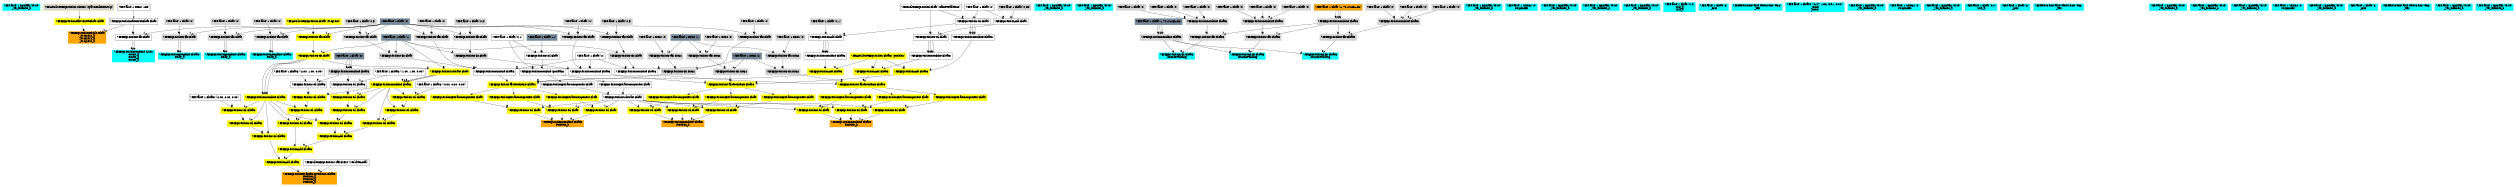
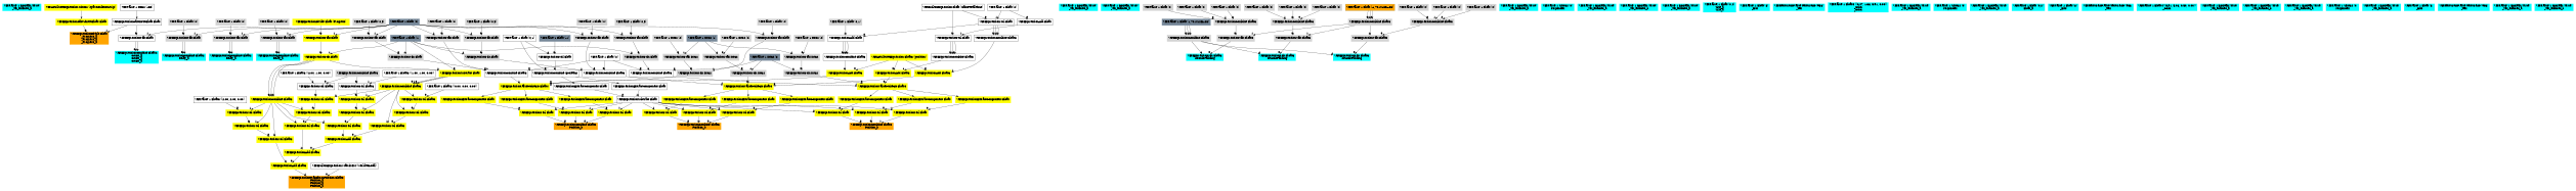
  digraph {
    node [color=lightgray shape=box style=filled]
    edge [headlabel=0]
    n1 [color=cyan label="VFXValue`1 Boolean (True)\n_vfx_enabled_a"]
-   n2 [color=cyan label="VFXExpressionCombine Size2\nCount_a\nCount_a\nCount_a"]
+   n2 [color=cyan label="VFXExpressionCombine Float2\nCount_a\nCount_a\nCount_a"]
    n3 [label="VFXExpressionMax Float" color="" style=""]
    n4 [label="VFXExpressionCastIntToFloat Float" color="" style=""]
    n5 [color=orange label="VFXExpressionDivide Float\n_Progress_a\n_Progress_a\n_Progress_a"]
    n6 [label="VFXValue`1 Int32 (150)" color="" style=""]
    n7 [color=lightslategray label="VFXValue`1 Float (0)"]
    n8 [label="VFXExpressionMax Float"]
    n9 [label="VFXExpressionMax Float"]
    n10 [label="VFXExpressionMax Float"]
    n11 [color=yellow label="VFXExpressionMax Float"]
    n12 [label="VFXExpressionMax Float"]
    n13 [label="VFXExpressionMax Float"]
    n14 [label="VFXExpressionMax Float"]
    n15 [label="VFXExpressionMax Float"]
    n16 [label="VFXExpressionMax Float"]
    n17 [label="VFXExpressionMax Float"]
    n18 [color=cyan label="VFXExpressionCombine Float2\nDelay_a"]
    n19 [color=cyan label="VFXExpressionCombine Float2\nDelay_a"]
    n20 [color=cyan label="VFXExpressionCombine Float2\nDelay_a"]
    n21 [color=yellow label="VFXExpressionMin Float"]
    n22 [label="VFXExpressionMin Float"]
    n23 [label="VFXExpressionCombine Float3" color="" style=""]
    n24 [label="VFXExpressionMin Float"]
    n25 [label="VFXExpressionCombine Float3" color="" style=""]
    n26 [label="VFXExpressionMin Float"]
    n27 [label="VFXExpressionCombine Float3" color="" style=""]
    n28 [label="VFXValue`1 Float (0)"]
    n29 [color=cyan label="VFXValue`1 Boolean (True)\n_vfx_enabled_a"]
    n30 [label="VFXValue`1 Float (0)"]
    n31 [color=cyan label="VFXValue`1 Boolean (True)\n_vfx_enabled_a"]
    n32 [label="VFXValue`1 Float (0)"]
    n33 [color=cyan label="VFXExpressionMin Float3\nboundsPadding"]
    n34 [label="VFXExpressionMax Float3"]
    n35 [label="VFXExpressionCombine Float3"]
    n36 [label="VFXValue`1 Float (0)"]
    n37 [label="VFXValue`1 Float (0)"]
    n38 [label="VFXValue`1 Float (0)"]
    n39 [label="VFXExpressionCombine Float3"]
    n40 [label="VFXExpressionMax Float3"]
    n41 [label="VFXExpressionMax Float3"]
    n42 [color=cyan label="VFXExpressionMin Float3\nboundsPadding"]
    n43 [color=cyan label="VFXExpressionMin Float3\nboundsPadding"]
    n44 [color=lightslategray fillcolor=orange label="VFXValue`1 Float (-1,701412E+38)"]
    n45 [label="VFXExpressionCombine Float3"]
    n46 [color=lightslategray label="VFXValue`1 Float (1,701412E+38)"]
    n47 [label="VFXExpressionCombine Float3"]
    n48 [label="VFXValue`1 Float (0)"]
    n49 [label="VFXValue`1 Float (0)"]
    n50 [label="VFXValue`1 Float (0)"]
    n51 [label="VFXExpressionCombine Float3"]
    n52 [label="VFXValue`1 Float (0)"]
    n53 [label="VFXValue`1 Float (0)"]
    n54 [label="VFXValue`1 Float (0)"]
    n55 [color=cyan label="VFXValue`1 Boolean (True)\n_vfx_enabled_a"]
    n56 [color=yellow label="VFXExpressionCastUintToFloat Float"]
-   n57 [color=yellow label="VFXAttributeExpression Uint32 (spawnIndexInStrip)" fillcolor=lightgray]
+   n57 [color=yellow label="VFXAttributeExpression Uint32 (spawnIndexInStrip)"]
    n58 [color=cyan label="VFXValue`1 Uint32 (0)\nstripIndex"]
    n59 [color=cyan label="VFXValue`1 Boolean (True)\n_vfx_enabled_a"]
    n60 [color=orange label="VFXExpressionTransformPosition Float3\nPosition_a\nPosition_a\nPosition_a"]
    n61 [label="VFXBuiltInExpression Matrix4x4 (WorldToLocal)" color="" style=""]
    n62 [color=yellow label="VFXExpressionAdd Float3"]
    n63 [color=yellow label="VFXExpressionAdd Float3"]
    n64 [color=yellow label="VFXExpressionAdd Float3"]
    n65 [color=yellow label="VFXExpressionMul Float3"]
    n66 [color=yellow label="VFXExpressionMul Float3"]
    n67 [color=yellow label="VFXExpressionMul Float3"]
    n68 [label="VFXValue`1 Float3 ((0.00, 0.00, 0.00))" color="" style=""]
    n69 [color=yellow label="VFXExpressionCombine Float3"]
    n70 [color=yellow label="VFXExpressionMul Float3"]
    n71 [color=yellow label="VFXExpressionMul Float3"]
    n72 [color=yellow label="VFXExpressionMul Float3"]
    n73 [color=yellow label="VFXExpressionMul Float3"]
    n74 [color=yellow label="VFXExpressionMul Float3"]
    n75 [color=yellow label="VFXExpressionSubtract Float"]
    n76 [color=lightslategray label="VFXValue`1 Float (1)"]
    n77 [color=yellow label="VFXExpressionCombine Float3"]
    n78 [color=yellow label="VFXExpressionMul Float3"]
    n79 [color=yellow label="VFXExpressionMul Float3"]
    n80 [color=yellow label="VFXExpressionMul Float3"]
    n81 [color=yellow label="VFXExpressionMul Float3"]
-   n82 [color=yellow label="VFXAttributeExpression Float (Progress)"]
+   n82 [color=yellow label="VFXExpressionDivide Float (Progress)"]
    n83 [label="VFXExpressionMul Float3" color="" style=""]
    n84 [label="VFXExpressionCombine Float3"]
    n85 [label="VFXExpressionMul Float3" color="" style=""]
-   n86 [color=lightslategray label="VFXValue`1 Float (3)"]
    n87 [label="VFXValue`1 Float3 ((1.00, 1.00, 0.00))" color="" style=""]
    n88 [label="VFXValue`1 Float3 ((2.00, 1.00, 0.00))" color="" style=""]
    n89 [label="VFXValue`1 Float3 ((2.00, 2.00, 0.00))" color="" style=""]
    n90 [color=cyan label="VFXValue`1 Boolean (True)\n_vfx_enabled_b"]
    n91 [color=orange label="VFXExpressionCombine Float3\nPosition_b"]
    n92 [color=yellow label="VFXExpressionMul Float"]
    n93 [color=yellow label="VFXExpressionExtractComponent Float"]
    n94 [color=yellow label="VFXExpressionValueNoise3D Float4"]
    n95 [color=yellow label="VFXExpressionExtractComponent Float"]
    n96 [color=yellow label="VFXExpressionExtractComponent Float"]
    n97 [color=yellow label="VFXExpressionMul Float"]
    n98 [color=yellow label="VFXExpressionMul Float"]
    n99 [color=yellow label="VFXExpressionAdd Float3"]
    n100 [color=yellow label="VFXAttributeExpression Float3 (position)"]
    n101 [color=yellow label="VFXExpressionAdd Float3"]
    n102 [color=yellow label="VFXExpressionAdd Float3"]
    n103 [color=yellow label="VFXExpressionValueNoise3D Float4"]
    n104 [color=yellow label="VFXExpressionValueNoise3D Float4"]
    n105 [label="VFXExpressionCombine Float3" color="" style=""]
    n106 [label="VFXExpressionMul Float" color="" style=""]
    n107 [label="VFXExpressionAdd Float" color="" style=""]
    n108 [label="VFXExpressionCombine Float3" color="" style=""]
    n109 [label="VFXBuiltInExpression Float (GameTotalTime)" color="" style=""]
    n110 [label="VFXExpressionMul Float" color="" style=""]
    n111 [label="VFXExpressionCombine Float3" color="" style=""]
    n112 [label="VFXValue`1 Float (2)" color="" style=""]
    n113 [label="VFXExpressionAdd Float" color="" style=""]
    n114 [label="VFXValue`1 Float (2)" color="" style=""]
    n115 [label="VFXValue`1 Float (0,5)"]
    n116 [label="VFXValue`1 Float (2)"]
    n117 [label="VFXExpressionMin Int32"]
    n118 [label="VFXExpressionMax Int32"]
    n119 [label="VFXValue`1 Int32 (2)"]
    n120 [color=lightslategray label="VFXValue`1 Int32 (1)"]
    n121 [label="VFXExpressionMax Int32"]
    n122 [label="VFXExpressionMax Int32"]
    n123 [label="VFXExpressionMin Int32"]
    n124 [label="VFXExpressionMin Int32"]
    n125 [color=lightslategray label="VFXValue`1 Int32 (8)"]
    n126 [label="VFXExpressionSubtract Float" color="" style=""]
    n127 [color=yellow label="VFXExpressionMul Float"]
    n128 [color=yellow label="VFXExpressionMul Float"]
    n129 [color=yellow label="VFXExpressionMul Float"]
    n130 [color=yellow label="VFXExpressionMul Float"]
    n131 [color=yellow label="VFXExpressionMul Float"]
    n132 [color=yellow label="VFXExpressionMul Float"]
    n133 [color=orange label="VFXExpressionCombine Float3\nPosition_b"]
    n134 [color=orange label="VFXExpressionCombine Float3\nPosition_b"]
    n135 [label="VFXExpressionExtractComponent Float" color="" style=""]
    n136 [label="VFXExpressionCombine Boolean2" color="" style=""]
    n137 [label="VFXExpressionExtractComponent Float" color="" style=""]
    n138 [label="VFXValue`1 Float (0,1)" color="" style=""]
    n139 [label="VFXExpressionMul Float" color="" style=""]
    n140 [color=lightslategray label="VFXValue`1 Float (-1)"]
    n141 [color=cyan label="VFXValue`1 Boolean (True)\n_vfx_enabled_a"]
    n142 [color=cyan label="VFXValue`1 Float (0,4)\nSize_a\nSize_a"]
    n143 [color=cyan label="VFXValue`1 Float (8)\n_Bits"]
    n144 [color=cyan label="VFXTexture2DValue Texture2D (956)\n_Tex"]
    n145 [color=cyan label="VFXValue`1 Float4 ((0.47, 1.38, 5.91, 0.00))\n_Color\n_Color"]
    n146 [color=cyan label="VFXValue`1 Boolean (True)\n_vfx_enabled_a"]
    n147 [color=cyan label="VFXValue`1 Uint32 (0)\nstripIndex"]
    n148 [color=cyan label="VFXValue`1 Boolean (True)\n_vfx_enabled_a"]
-   n149 [color=cyan label="VFXValue`1 Float (0,2)\nSize_a"]
+   n149 [color=cyan label="VFXValue`1 Float (0,2)\nFloat_a"]
    n150 [color=cyan label="VFXValue`1 Float (8)\n_Bits"]
    n151 [color=cyan label="VFXTexture2DValue Texture2D (956)\n_Tex"]
+   n152 [color=cyan label="VFXValue`1 Float4 ((5.91, 5.06, 0.50, 0.00))\n_Color"]
    n153 [color=cyan label="VFXValue`1 Boolean (True)\n_vfx_enabled_a"]
    n154 [color=cyan label="VFXValue`1 Boolean (True)\n_vfx_enabled_b"]
    n155 [color=yellow label="VFXExpressionExtractComponent Float"]
    n156 [color=yellow label="VFXExpressionExtractComponent Float"]
    n157 [color=yellow label="VFXExpressionExtractComponent Float"]
    n158 [label="VFXValue`1 Float (0,1)"]
    n159 [label="VFXValue`1 Float (0,5)"]
    n160 [label="VFXValue`1 Float (2)"]
    n161 [label="VFXValue`1 Int32 (2)"]
    n162 [color=cyan label="VFXValue`1 Boolean (True)\n_vfx_enabled_a"]
    n163 [color=cyan label="VFXValue`1 Uint32 (0)\nstripIndex"]
    n164 [color=cyan label="VFXValue`1 Boolean (True)\n_vfx_enabled_a"]
    n165 [color=cyan label="VFXValue`1 Float (8)\n_Bits"]
    n166 [color=cyan label="VFXTexture2DValue Texture2D (956)\n_Tex"]
    n167 [color=cyan label="VFXValue`1 Boolean (True)\n_vfx_enabled_a"]
    n168 [color=cyan label="VFXValue`1 Boolean (True)\n_vfx_enabled_b"]
    n169 [color=yellow label="VFXExpressionExtractComponent Float"]
    n170 [color=yellow label="VFXExpressionExtractComponent Float"]
    n171 [color=yellow label="VFXExpressionExtractComponent Float"]
-   n172 [label="VFXValue`1 Float (0,05)"]
    n173 [label="VFXValue`1 Float (0,5)"]
    n174 [label="VFXValue`1 Float (2)"]
    n175 [label="VFXValue`1 Int32 (2)"]
    n3 -> n2
    n3 -> n2 [headlabel=1]
    n4 -> n3
    n4 -> n5 [headlabel=1]
    n6 -> n4 [headlabel=""]
    n7 -> n3 [headlabel=1]
    n7 -> n8 [headlabel=1]
    n7 -> n9 [headlabel=1]
    n7 -> n10 [headlabel=1]
    n7 -> n11 [headlabel=1]
    n7 -> n12 [headlabel=1]
    n7 -> n13 [headlabel=1]
    n7 -> n14 [headlabel=1]
    n7 -> n15 [headlabel=1]
    n7 -> n16 [headlabel=1]
    n7 -> n17 [headlabel=1]
    n8 -> n18
    n8 -> n18 [headlabel=1]
    n9 -> n19
    n9 -> n19 [headlabel=1]
    n10 -> n20
    n10 -> n20 [headlabel=1]
    n11 -> n21
    n12 -> n22
    n13 -> n23 [headlabel=2]
    n14 -> n24
    n15 -> n25 [headlabel=2]
    n16 -> n26
    n17 -> n27 [headlabel=2]
    n21 -> n75 [headlabel=1]
    n21 -> n77
    n21 -> n77 [headlabel=1]
    n21 -> n77 [headlabel=2]
    n22 -> n23 [headlabel=1]
    n23 -> n94 [headlabel=1]
    n24 -> n25 [headlabel=1]
    n25 -> n103 [headlabel=1]
    n26 -> n27 [headlabel=1]
    n27 -> n104 [headlabel=1]
    n28 -> n8
    n30 -> n9
    n32 -> n10
    n34 -> n33
    n35 -> n34
    n36 -> n35
    n37 -> n35 [headlabel=1]
    n38 -> n35 [headlabel=2]
    n39 -> n34 [headlabel=1]
    n39 -> n40 [headlabel=1]
    n39 -> n41 [headlabel=1]
    n40 -> n42
    n41 -> n43
    n44 -> n39
    n44 -> n39 [headlabel=1]
    n44 -> n39 [headlabel=2]
    n45 -> n33 [headlabel=1]
    n45 -> n42 [headlabel=1]
    n45 -> n43 [headlabel=1]
    n46 -> n45
    n46 -> n45 [headlabel=1]
    n46 -> n45 [headlabel=2]
    n47 -> n40
    n48 -> n47
    n49 -> n47 [headlabel=1]
    n50 -> n47 [headlabel=2]
    n51 -> n41
    n52 -> n51
    n53 -> n51 [headlabel=1]
    n54 -> n51 [headlabel=2]
    n56 -> n5
    n57 -> n56 [headlabel=""]
    n61 -> n60
    n62 -> n60 [headlabel=1]
    n63 -> n62
    n64 -> n63
    n65 -> n64
    n66 -> n65
    n67 -> n66
    n68 -> n67
    n69 -> n65 [headlabel=1]
    n69 -> n66 [headlabel=1]
    n69 -> n67 [headlabel=1]
    n69 -> n70 [headlabel=1]
    n69 -> n71 [headlabel=1]
    n69 -> n72 [headlabel=1]
    n70 -> n73
    n71 -> n70
    n72 -> n74
    n73 -> n64 [headlabel=1]
    n74 -> n78
    n75 -> n69
    n75 -> n69 [headlabel=1]
    n75 -> n69 [headlabel=2]
    n76 -> n21 [headlabel=1]
    n76 -> n22 [headlabel=1]
    n76 -> n24 [headlabel=1]
    n76 -> n26 [headlabel=1]
    n76 -> n75
    n77 -> n73 [headlabel=1]
    n77 -> n74 [headlabel=1]
    n77 -> n78 [headlabel=1]
    n77 -> n79 [headlabel=1]
    n77 -> n80 [headlabel=1]
    n77 -> n81 [headlabel=1]
    n78 -> n63 [headlabel=1]
    n79 -> n62 [headlabel=1]
    n80 -> n79
    n81 -> n80
    n82 -> n11
    n83 -> n71
    n84 -> n83
    n84 -> n85
    n85 -> n72
-   n86 -> n84
-   n86 -> n84 [headlabel=1]
-   n86 -> n84 [headlabel=2]
    n87 -> n83 [headlabel=1]
    n88 -> n85 [headlabel=1]
    n89 -> n81
    n92 -> n91
    n93 -> n92
    n94 -> n93 [headlabel=""]
    n94 -> n95 [headlabel=""]
    n94 -> n96 [headlabel=""]
    n95 -> n97
    n96 -> n98
    n97 -> n91 [headlabel=1]
    n98 -> n91 [headlabel=2]
    n99 -> n94
    n100 -> n99
    n100 -> n101
    n100 -> n102
    n101 -> n103
    n102 -> n104
    n103 -> n155 [headlabel=""]
    n103 -> n156 [headlabel=""]
    n103 -> n157 [headlabel=""]
    n104 -> n169 [headlabel=""]
    n104 -> n170 [headlabel=""]
    n104 -> n171 [headlabel=""]
    n105 -> n99 [headlabel=1]
    n106 -> n105
    n106 -> n105 [headlabel=1]
    n106 -> n105 [headlabel=2]
    n106 -> n107
    n107 -> n108
    n107 -> n108 [headlabel=1]
    n107 -> n108 [headlabel=2]
    n108 -> n101 [headlabel=1]
    n109 -> n106
    n109 -> n110
    n110 -> n111
    n110 -> n111 [headlabel=1]
    n110 -> n111 [headlabel=2]
    n111 -> n102 [headlabel=1]
    n112 -> n106 [headlabel=1]
    n112 -> n113
    n113 -> n110 [headlabel=1]
    n114 -> n23
    n114 -> n25
    n114 -> n27
    n115 -> n12
    n116 -> n13
    n117 -> n94 [headlabel=2]
    n118 -> n117
    n119 -> n118
    n120 -> n118 [headlabel=1]
    n120 -> n121 [headlabel=1]
    n120 -> n122 [headlabel=1]
    n121 -> n123
    n122 -> n124
    n123 -> n103 [headlabel=2]
    n124 -> n104 [headlabel=2]
    n125 -> n117 [headlabel=1]
    n125 -> n123 [headlabel=1]
    n125 -> n124 [headlabel=1]
    n126 -> n92 [headlabel=1]
    n126 -> n97 [headlabel=1]
    n126 -> n98 [headlabel=1]
    n126 -> n127 [headlabel=1]
    n126 -> n128 [headlabel=1]
    n126 -> n129 [headlabel=1]
    n126 -> n130 [headlabel=1]
    n126 -> n131 [headlabel=1]
    n126 -> n132 [headlabel=1]
    n127 -> n133
    n128 -> n133 [headlabel=1]
    n129 -> n133 [headlabel=2]
    n130 -> n134
    n131 -> n134 [headlabel=1]
    n132 -> n134 [headlabel=2]
    n135 -> n126
    n136 -> n135 [headlabel=""]
    n136 -> n137 [headlabel=""]
    n137 -> n126 [headlabel=1]
    n138 -> n136
    n138 -> n139 [headlabel=1]
    n139 -> n136 [headlabel=1]
    n140 -> n139
    n155 -> n127
    n156 -> n128
    n157 -> n129
    n158 -> n107 [headlabel=1]
    n159 -> n14
    n160 -> n15
    n161 -> n121
    n169 -> n130
    n170 -> n131
    n171 -> n132
-   n172 -> n113 [headlabel=1]
    n173 -> n16
    n174 -> n17
    n175 -> n122
  }
